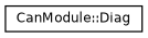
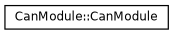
  digraph {
    rankdir=LR
-   n1 [color=black fillcolor=white fontname=Helvetica fontsize=10 height=0.2 label="CanModule::Diag" shape=record style=filled width=0.4]
+   n1 [color=black fillcolor=white fontname=Helvetica fontsize=10 height=0.2 label="CanModule::CanModule" shape=record style=filled width=0.4]
  }
